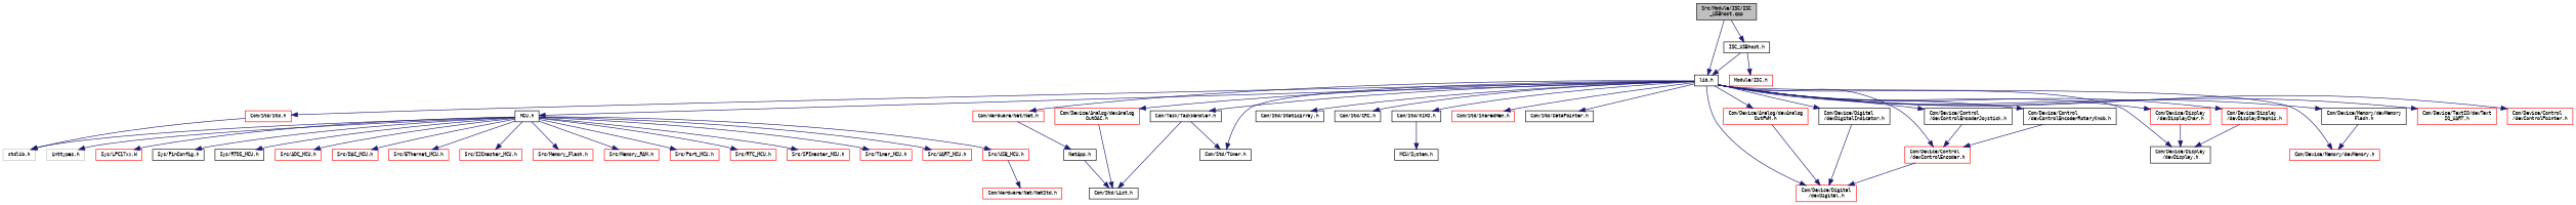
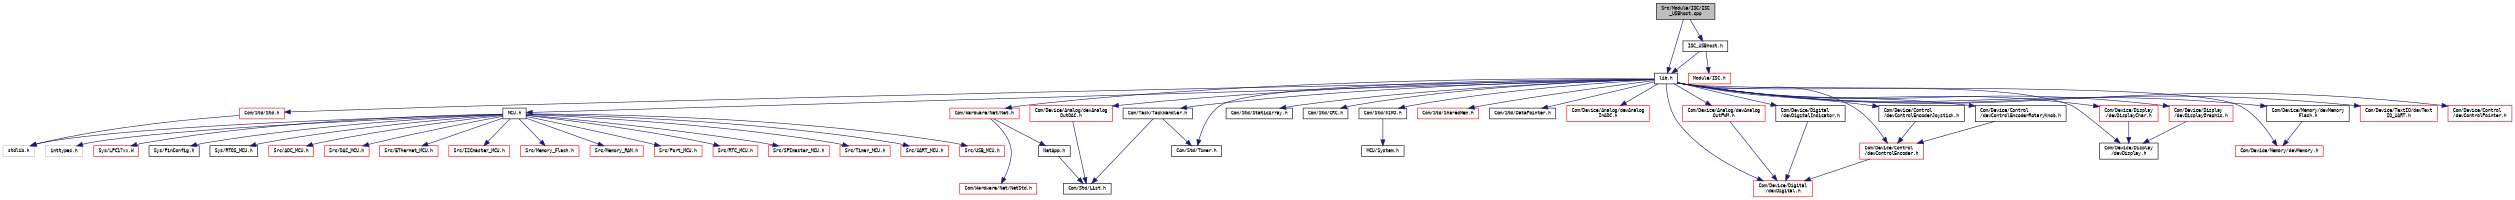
  digraph {
    fontname="DejaVu Sans Mono"
    node [color=red fillcolor=white fontname="DejaVu Sans Mono" fontsize=8 shape=record style=filled]
    edge [color=midnightblue fontname="DejaVu Sans Mono" fontsize=8 labelfontname=Sans labelfontsize=8 style=solid]
    n1 [color=black fillcolor=grey75 fontcolor=black height=0.2 label="Src/Module/ISC/ISC\l_USBhost.cpp" width=0.4]
    n2 [color=black height=0.2 label="lib.h" width=0.4]
    n3 [color=black height=0.2 label="ISC_USBhost.h" width=0.4]
    n4 [color=black height=0.2 label="MCU.h" width=0.4]
    n5 [height=0.2 label="Com/Hardware/Net/Net.h" width=0.4]
    n6 [height=0.2 label="Com/Std/Std.h" width=0.4]
    n7 [color=black height=0.2 label="Com/Std/StaticArray.h" width=0.4]
    n8 [color=black height=0.2 label="Com/Std/CRC.h" width=0.4]
    n9 [color=black height=0.2 label="Com/Std/FIFO.h" width=0.4]
    n10 [height=0.2 label="Com/Std/SharedMem.h" width=0.4]
    n11 [color=black height=0.2 label="Com/Std/DataPointer.h" width=0.4]
    n12 [color=black height=0.2 label="Com/Std/Timer.h" width=0.4]
+   n13 [height=0.2 label="Com/Device/Analog/devAnalog\lInADC.h" width=0.4]
    n14 [height=0.2 label="Com/Device/Analog/devAnalog\lOutDAC.h" width=0.4]
    n15 [height=0.2 label="Com/Device/Analog/devAnalog\lOutPWM.h" width=0.4]
    n16 [height=0.2 label="Com/Device/Digital\l/devDigital.h" width=0.4]
    n17 [color=black height=0.2 label="Com/Device/Digital\l/devDigitalIndicator.h" width=0.4]
    n18 [color=black height=0.2 label="Com/Device/Display\l/devDisplay.h" width=0.4]
    n19 [height=0.2 label="Com/Device/Display\l/devDisplayChar.h" width=0.4]
    n20 [height=0.2 label="Com/Device/Display\l/devDisplayGraphic.h" width=0.4]
    n21 [height=0.2 label="Com/Device/Memory/devMemory.h" width=0.4]
    n22 [color=black height=0.2 label="Com/Device/Memory/devMemory\lFlash.h" width=0.4]
    n23 [height=0.2 label="Com/Device/TextIO/devText\lIO_UART.h" width=0.4]
    n24 [height=0.2 label="Com/Device/Control\l/devControlEncoder.h" width=0.4]
    n25 [color=black height=0.2 label="Com/Device/Control\l/devControlEncoderJoystick.h" width=0.4]
    n26 [color=black height=0.2 label="Com/Device/Control\l/devControlEncoderRotaryKnob.h" width=0.4]
    n27 [height=0.2 label="Com/Device/Control\l/devControlPointer.h" width=0.4]
    n28 [color=black height=0.2 label="Com/Task/TaskHandler.h" width=0.4]
    n29 [height=0.2 label="Module/ISC.h" width=0.4]
    n30 [color=black height=0.2 label="MCU/System.h" width=0.4]
    n31 [color=grey75 height=0.2 label="inttypes.h" width=0.4]
    n32 [height=0.2 label="Sys/LPC17xx.H" width=0.4]
    n33 [color=grey75 height=0.2 label="stdlib.h" width=0.4]
    n34 [color=black height=0.2 label="Sys/PinConfig.h" width=0.4]
    n35 [color=black height=0.2 label="Sys/RTOS_MCU.h" width=0.4]
    n36 [height=0.2 label="Src/ADC_MCU.h" width=0.4]
    n37 [height=0.2 label="Src/DAC_MCU.h" width=0.4]
    n38 [height=0.2 label="Src/EThernet_MCU.h" width=0.4]
    n39 [height=0.2 label="Src/I2Cmaster_MCU.h" width=0.4]
    n40 [height=0.2 label="Src/Memory_Flash.h" width=0.4]
    n41 [height=0.2 label="Src/Memory_RAM.h" width=0.4]
    n42 [height=0.2 label="Src/Port_MCU.h" width=0.4]
    n43 [height=0.2 label="Src/RTC_MCU.h" width=0.4]
    n44 [height=0.2 label="Src/SPImaster_MCU.h" width=0.4]
    n45 [height=0.2 label="Src/Timer_MCU.h" width=0.4]
    n46 [height=0.2 label="Src/UART_MCU.h" width=0.4]
    n47 [height=0.2 label="Src/USB_MCU.h" width=0.4]
    n48 [height=0.2 label="Com/Hardware/Net/NetStd.h" width=0.4]
    n49 [color=black height=0.2 label="NetApp.h" width=0.4]
    n50 [color=black height=0.2 label="Com/Std/List.h" width=0.4]
    n1 -> n2
    n1 -> n3
    n2 -> n4
    n2 -> n5
    n2 -> n6
    n2 -> n7
    n2 -> n8
    n2 -> n9
    n2 -> n10
    n2 -> n11
    n2 -> n12
+   n2 -> n13
    n2 -> n14
    n2 -> n15
    n2 -> n16
    n2 -> n17
    n2 -> n18
    n2 -> n19
    n2 -> n20
    n2 -> n21
    n2 -> n22
    n2 -> n23
    n2 -> n24
    n2 -> n25
    n2 -> n26
    n2 -> n27
    n2 -> n28
    n3 -> n2
    n3 -> n29
    n4 -> n31
    n4 -> n32
    n4 -> n33
    n4 -> n34
    n4 -> n35
    n4 -> n36
    n4 -> n37
    n4 -> n38
    n4 -> n39
    n4 -> n40
    n4 -> n41
    n4 -> n42
    n4 -> n43
    n4 -> n44
    n4 -> n45
    n4 -> n46
    n4 -> n47
-   n47 -> n48
+   n5 -> n48
    n5 -> n49
    n6 -> n33
    n9 -> n30
    n14 -> n50
    n15 -> n16
    n17 -> n16
    n19 -> n18
    n20 -> n18
    n22 -> n21
    n24 -> n16
    n25 -> n24
    n26 -> n24
    n28 -> n12
    n28 -> n50
    n49 -> n50
  }
